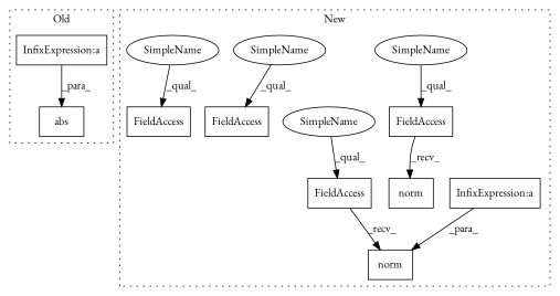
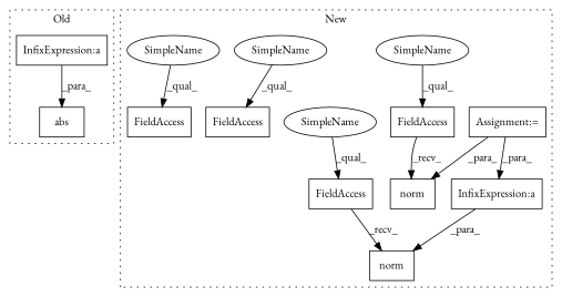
  digraph {
    fontname="EB Garamond"
    node [a=22 l=5 s=5434 shape=box fontname="EB Garamond"]
    edge [fontname="EB Garamond"]
    n1 [a=32 l="4,1" label=abs s="5397,5465"]
    n2 [a=27 l=3 label="InfixExpression:a"]
    n3 [a=32 l="5,1" label=norm s="5489,5544"]
    n4 [l=12 label=FieldAccess s=5476]
    n5 [l=12 label=FieldAccess s=5790]
    n6 [a=32 l="5,1" label=norm s="5803,5853"]
    n7 [a=27 l=3 label="InfixExpression:a" s=5517]
    n8 [l=13 label=FieldAccess s=5749]
    n9 [l=13 label=FieldAccess]
+   n10 [a=7 l=1 label="Assignment:=" s=5211]
    n11 [a=42 label=SimpleName s=5790 shape=ellipse]
    n12 [a=42 label=SimpleName s=5476 shape=ellipse]
    n13 [a=42 label=SimpleName shape=ellipse]
    n14 [a=42 label=SimpleName s=5749 shape=ellipse]
    subgraph cluster_1 {
      label=Old
      style=dotted
      n1
      n2
    }
    subgraph cluster_2 {
      label=New
      style=dotted
      n3
      n4
      n5
      n6
      n7
      n8
      n9
+     n10
      n11
      n12
      n13
      n14
    }
    n2 -> n1 [label=_para_]
    n4 -> n3 [label=_recv_]
    n5 -> n6 [label=_recv_]
    n7 -> n3 [label=_para_]
+   n10 -> n6 [label=_para_]
+   n10 -> n7 [label=_para_]
    n11 -> n5 [label=_qual_]
    n12 -> n4 [label=_qual_]
    n13 -> n9 [label=_qual_]
    n14 -> n8 [label=_qual_]
  }
